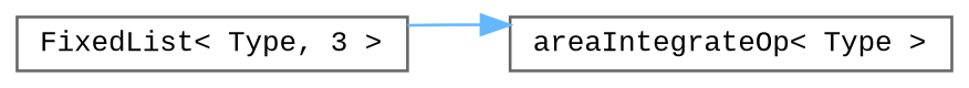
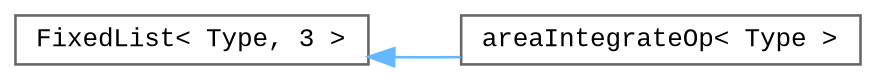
  digraph {
    rankdir=LR
    fontname="Liberation Mono"
    node [color=grey40 fillcolor=white fontname="Liberation Mono" fontsize=10 shape=box style=filled]
    n1 [height=0.2 label="FixedList\< Type, 3 \>" width=0.4]
    n2 [height=0.2 label="areaIntegrateOp\< Type \>" width=0.4]
-   n2 -> n1 [color=steelblue1 dir=back fontname="Liberation Mono" fontsize=10 labelfontname=Helvetica labelfontsize=10 style=solid]
+   n1 -> n2 [color=steelblue1 dir=back fontname="Liberation Mono" fontsize=10 labelfontname=Helvetica labelfontsize=10 style=solid]
  }
